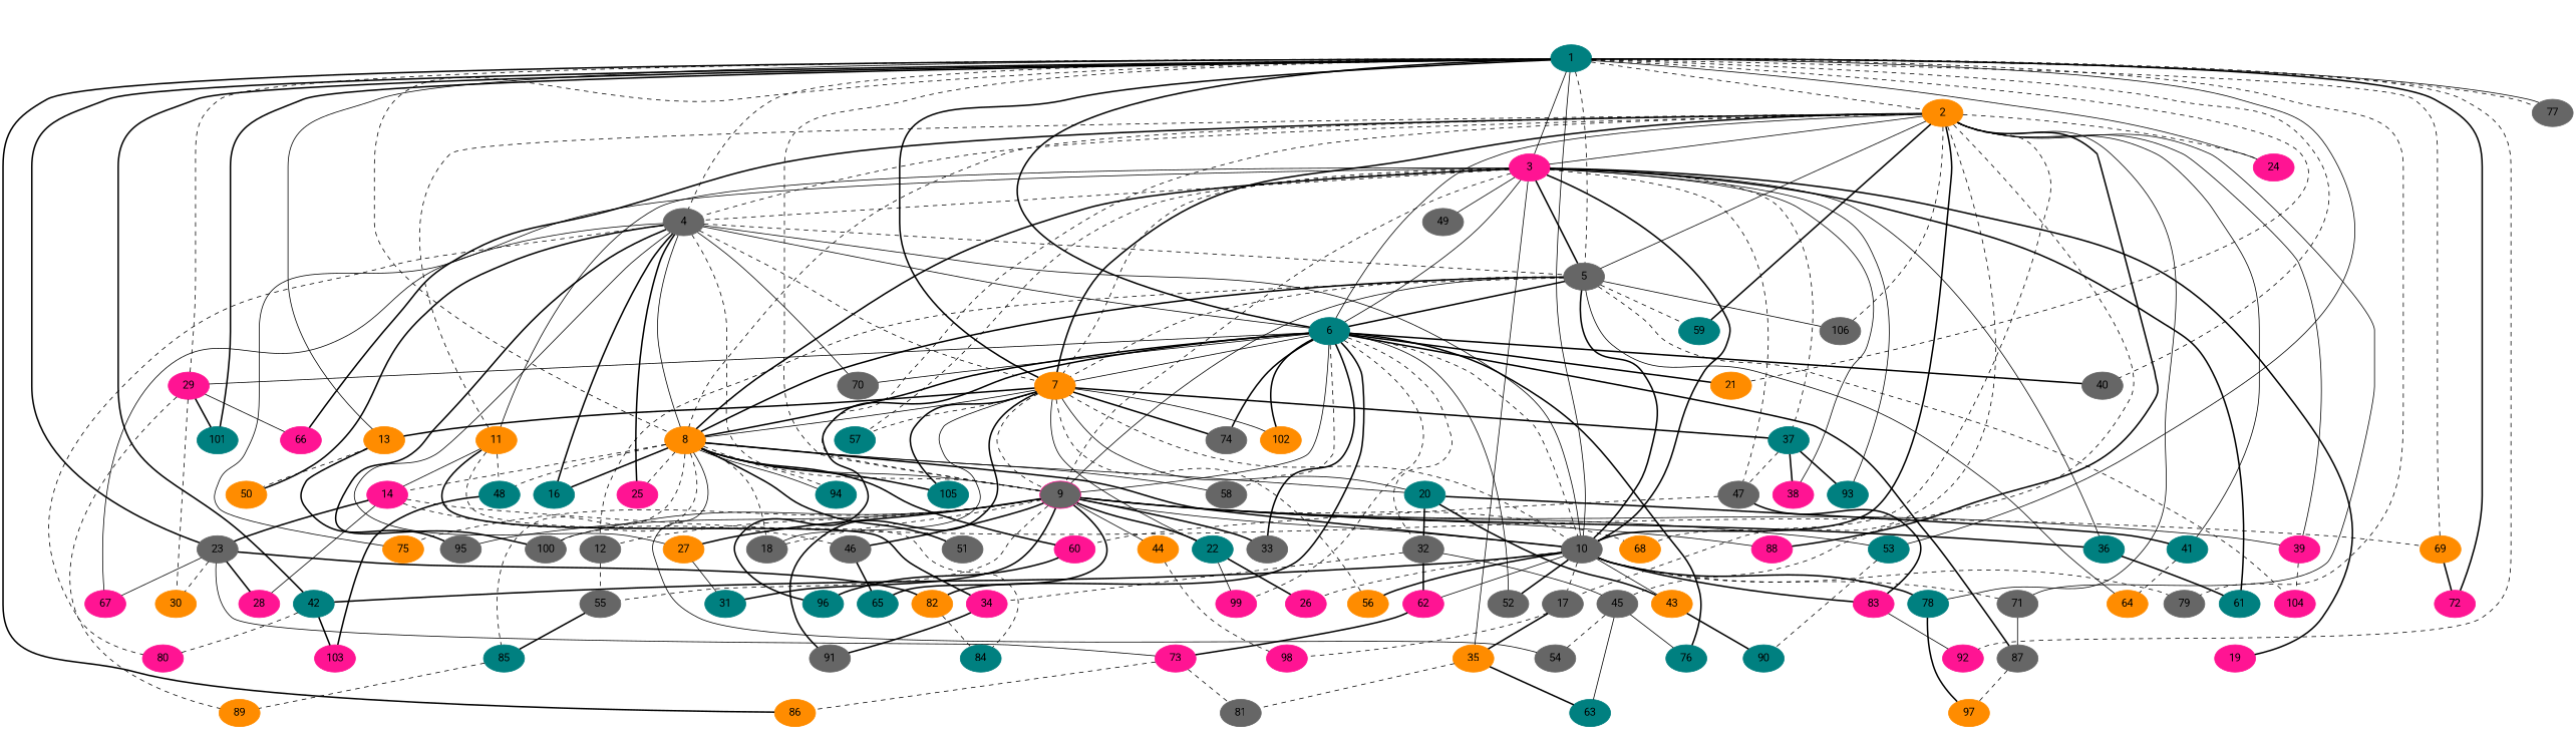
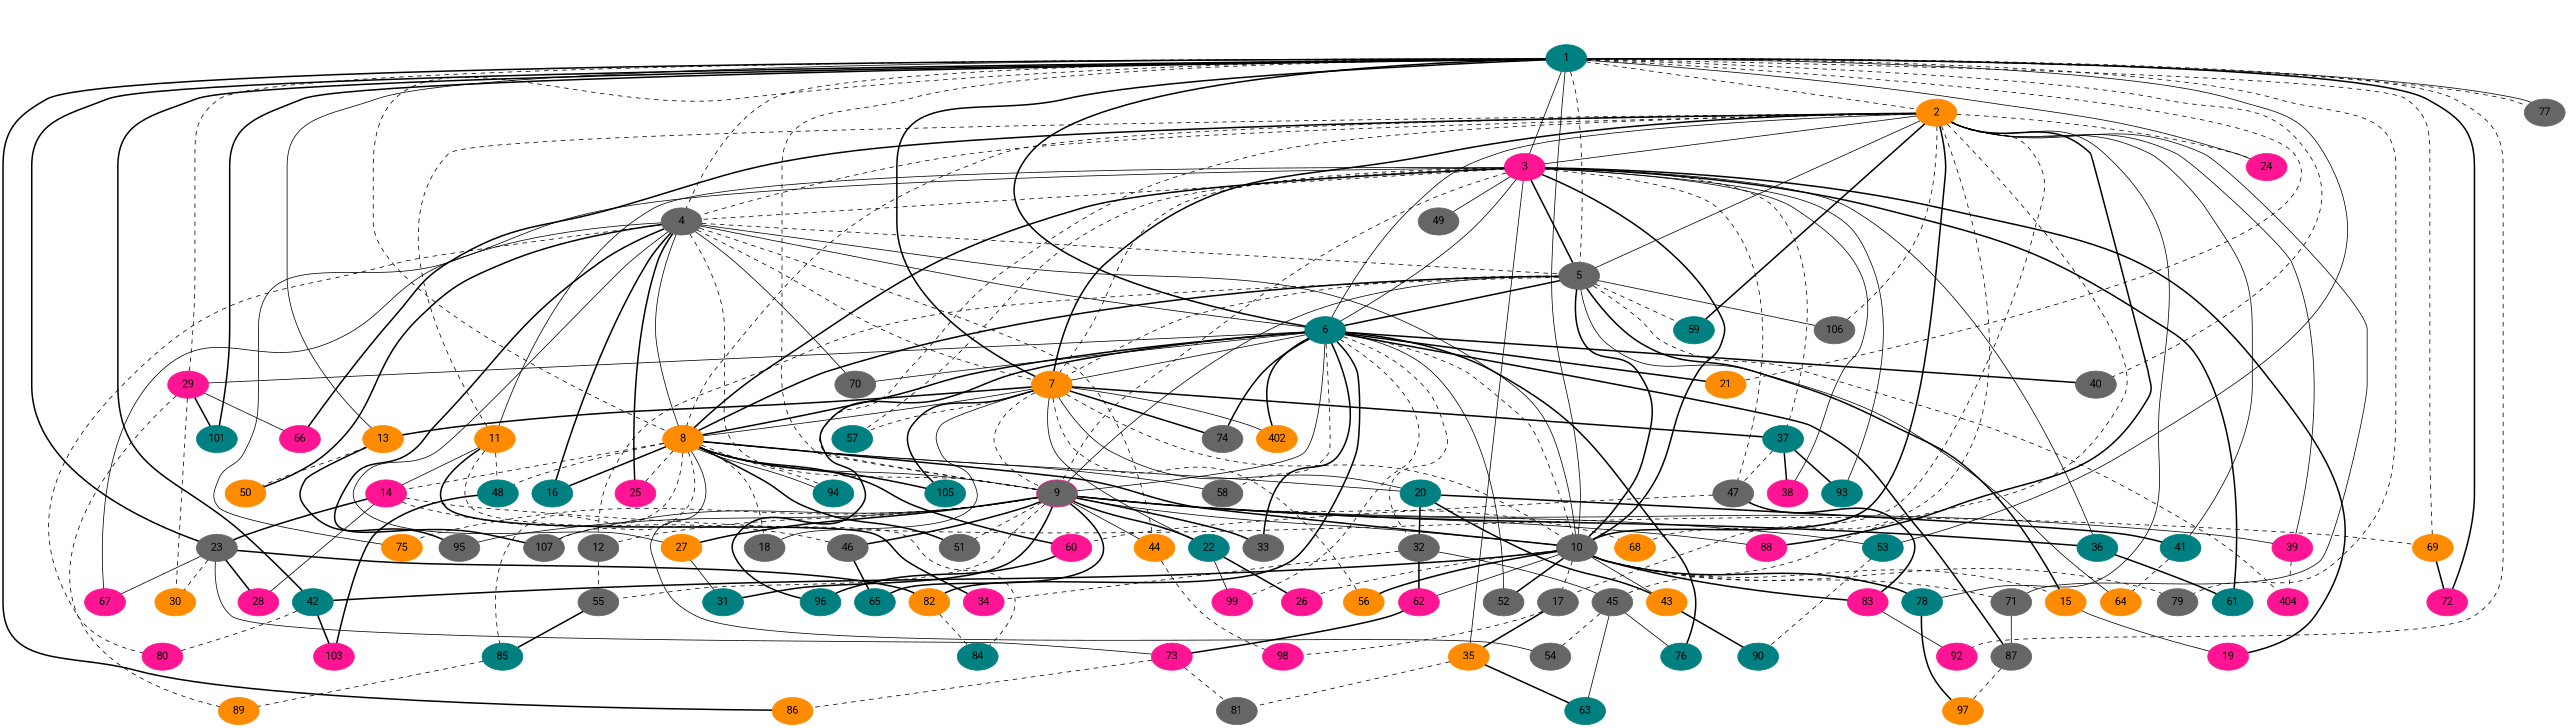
  graph {
    fontname=Roboto
    node [color=gray40 fontname=Roboto style=filled]
    edge [fontname=Roboto style=dashed]
    1 [color=teal]
    2 [color=darkorange]
    3 [color=deeppink]
    4
    5
    6 [color=teal]
    7 [color=darkorange]
    8 [color=darkorange]
    9 [color=deeppink fillcolor=gray40]
    10
    13 [color=darkorange]
    21 [color=darkorange]
    23
    24 [color=deeppink]
    29 [color=deeppink]
    40
    42 [color=teal]
    53 [color=teal]
    69 [color=darkorange]
    72 [color=deeppink]
    77
    79
    86 [color=darkorange]
    92 [color=deeppink]
    101 [color=teal]
    11 [color=darkorange]
    17
    39 [color=deeppink]
    41 [color=teal]
    45
    59 [color=teal]
    66 [color=deeppink]
    68 [color=darkorange]
    71
    78 [color=teal]
    88 [color=deeppink]
    106
    19 [color=deeppink]
    35 [color=darkorange]
    36 [color=teal]
    37 [color=teal]
    38 [color=deeppink]
    47
    49
    57 [color=teal]
    61 [color=teal]
    75 [color=darkorange]
    93 [color=teal]
    16 [color=teal]
    25 [color=deeppink]
    27 [color=darkorange]
    44 [color=darkorange]
    50 [color=darkorange]
    67 [color=deeppink]
    70
    80 [color=deeppink]
-   100
+   100 [label=107]
    12
+   15 [color=darkorange]
    64 [color=darkorange]
-   104 [color=deeppink]
+   104 [color=deeppink label=404]
    32
    33
    52
    58
    74
    76 [color=teal]
    82 [color=darkorange]
    87
    96 [color=teal]
    99 [color=deeppink]
-   102 [color=darkorange]
+   102 [color=darkorange label=402]
    18
    20 [color=teal]
    22 [color=teal]
    56 [color=darkorange]
-   91
    105 [color=teal]
    14 [color=deeppink]
    48 [color=teal]
    51
    54
    60 [color=deeppink]
    85 [color=teal]
    94 [color=teal]
    31 [color=teal]
    46
    55
    65 [color=teal]
    95
    26 [color=deeppink]
    43 [color=darkorange]
    62 [color=deeppink]
    83 [color=deeppink]
    28 [color=deeppink]
    30 [color=darkorange]
    73 [color=deeppink]
    89 [color=darkorange]
    103 [color=deeppink]
    90 [color=teal]
    34 [color=deeppink]
    84 [color=teal]
    98 [color=deeppink]
    63 [color=teal]
    97 [color=darkorange]
    81
    1 -- 2
    1 -- 3 [style=solid]
    1 -- 4
    1 -- 5
    1 -- 6 [style=bold]
    1 -- 7 [style=bold]
    1 -- 8
    1 -- 9
    1 -- 10 [style=solid]
    1 -- 13 [style=solid]
    1 -- 21
    1 -- 23 [style=bold]
    1 -- 24 [style=solid]
    1 -- 29
    1 -- 40
    1 -- 42 [style=bold]
    1 -- 53 [style=solid]
    1 -- 69
    1 -- 72 [style=bold]
    1 -- 77
    1 -- 77 [style=solid]
    1 -- 79
    1 -- 86 [style=bold]
    1 -- 92
    1 -- 101 [style=bold]
    2 -- 3 [style=solid]
    2 -- 4
    2 -- 5 [style=solid]
    2 -- 6 [style=solid]
    2 -- 7 [style=bold]
    2 -- 8
    2 -- 9
    2 -- 10 [style=bold]
    2 -- 24
    2 -- 11
    2 -- 17
    2 -- 39 [style=solid]
    2 -- 41 [style=solid]
    2 -- 45
    2 -- 59 [style=bold]
    2 -- 66 [style=bold]
    2 -- 68
    2 -- 71 [style=solid]
    2 -- 78 [style=solid]
    2 -- 88 [style=bold]
    2 -- 106
    3 -- 4
    3 -- 5 [style=bold]
    3 -- 6 [style=solid]
    3 -- 7
    3 -- 8 [style=bold]
    3 -- 9
    3 -- 10 [style=bold]
    3 -- 11 [style=solid]
    3 -- 19 [style=bold]
    3 -- 35 [style=solid]
    3 -- 36 [style=solid]
    3 -- 37
    3 -- 38 [style=solid]
    3 -- 47
    3 -- 49 [style=solid]
    3 -- 57
    3 -- 61 [style=bold]
    3 -- 75 [style=solid]
    3 -- 93 [style=solid]
    4 -- 5
    4 -- 6 [style=solid]
    4 -- 7
    4 -- 8 [style=solid]
    4 -- 9
    4 -- 10 [style=solid]
    4 -- 16 [style=bold]
    4 -- 25 [style=bold]
    4 -- 27 [style=solid]
+   4 -- 44
    4 -- 50 [style=bold]
    4 -- 67 [style=solid]
    4 -- 70 [style=solid]
    4 -- 80
    4 -- 100 [style=bold]
    5 -- 6 [style=bold]
    5 -- 7
    5 -- 8 [style=bold]
    5 -- 9 [style=solid]
    5 -- 10 [style=bold]
    5 -- 59
    5 -- 106 [style=solid]
    5 -- 12
+   5 -- 15 [style=bold]
    5 -- 64 [style=solid]
    5 -- 104
    6 -- 7 [style=solid]
    6 -- 8 [style=bold]
    6 -- 9 [style=solid]
    6 -- 10
    6 -- 21 [style=bold]
    6 -- 29 [style=solid]
    6 -- 40 [style=bold]
    6 -- 70 [style=solid]
    6 -- 32
    6 -- 33 [style=bold]
    6 -- 52 [style=solid]
    6 -- 58
    6 -- 74 [style=bold]
    6 -- 76 [style=bold]
    6 -- 82 [style=bold]
    6 -- 87 [style=bold]
    6 -- 96 [style=bold]
    6 -- 99
    6 -- 102 [style=bold]
    7 -- 8 [style=solid]
    7 -- 9
    7 -- 10
    7 -- 13 [style=bold]
    7 -- 37 [style=bold]
    7 -- 57
    7 -- 74 [style=bold]
    7 -- 102 [style=solid]
    7 -- 18 [style=solid]
    7 -- 20 [style=solid]
    7 -- 22 [style=solid]
    7 -- 56
-   7 -- 91 [style=bold]
    7 -- 105 [style=bold]
    8 -- 9 [style=solid]
    8 -- 10 [style=bold]
    8 -- 16 [style=bold]
    8 -- 25
    8 -- 100
    8 -- 58 [style=solid]
    8 -- 18
    8 -- 20 [style=solid]
    8 -- 105 [style=bold]
    8 -- 14
    8 -- 48
    8 -- 51 [style=bold]
    8 -- 54 [style=solid]
    8 -- 60 [style=bold]
    8 -- 85
    8 -- 94 [style=solid]
    8 -- 94
    9 -- 10 [style=solid]
    9 -- 53 [style=solid]
    9 -- 39 [style=solid]
    9 -- 68
    9 -- 88 [style=solid]
    9 -- 36 [style=bold]
    9 -- 75
    9 -- 27 [style=bold]
    9 -- 44 [style=solid]
    9 -- 100 [style=solid]
    9 -- 12
    9 -- 33 [style=bold]
    9 -- 22 [style=bold]
-   9 -- 18
+   9 -- 51
    9 -- 31 [style=bold]
    9 -- 46 [style=bold]
    9 -- 55
    9 -- 65 [style=bold]
    9 -- 95 [style=solid]
    10 -- 42 [style=bold]
    10 -- 79
    10 -- 17
    10 -- 71
    10 -- 78 [style=bold]
+   10 -- 15
    10 -- 52 [style=bold]
    10 -- 56 [style=bold]
    10 -- 26
    10 -- 43 [style=solid]
    10 -- 62 [style=solid]
    10 -- 83 [style=bold]
    13 -- 50
    13 -- 95 [style=bold]
    23 -- 67 [style=solid]
    23 -- 82 [style=bold]
    23 -- 28 [style=bold]
    23 -- 30
    23 -- 73 [style=solid]
    29 -- 101 [style=bold]
    29 -- 66 [style=solid]
    29 -- 30
    29 -- 89
    42 -- 80
    42 -- 103 [style=bold]
    53 -- 90
    69 -- 72 [style=bold]
    11 -- 14 [style=solid]
    11 -- 48
    11 -- 34 [style=bold]
    11 -- 84
    17 -- 35 [style=bold]
    17 -- 98
    39 -- 104
    41 -- 64
    45 -- 76 [style=solid]
    45 -- 54
    45 -- 63 [style=solid]
    71 -- 87 [style=solid]
    78 -- 97 [style=bold]
    35 -- 63 [style=bold]
    35 -- 81
    36 -- 61 [style=bold]
    37 -- 38 [style=bold]
    37 -- 47
    37 -- 93 [style=bold]
    47 -- 60
    47 -- 83 [style=bold]
    27 -- 31 [style=solid]
    44 -- 98
    12 -- 55
+   15 -- 19 [style=solid]
    32 -- 45 [style=solid]
    32 -- 62 [style=bold]
    32 -- 34
    82 -- 84
    87 -- 97
    20 -- 41 [style=bold]
    20 -- 32 [style=bold]
    20 -- 43 [style=bold]
    22 -- 99 [style=solid]
    22 -- 26 [style=bold]
    14 -- 23 [style=bold]
    14 -- 69
    14 -- 46
    14 -- 28 [style=solid]
    48 -- 103 [style=bold]
    60 -- 96 [style=bold]
    85 -- 89
    46 -- 65 [style=bold]
    55 -- 85 [style=bold]
    43 -- 90 [style=bold]
    62 -- 73 [style=bold]
    83 -- 92 [style=solid]
    73 -- 86
    73 -- 81
-   34 -- 91 [style=bold]
  }
